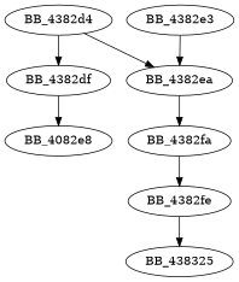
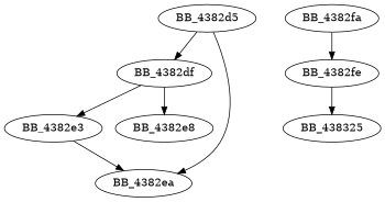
  digraph {
-   BB_4382d5 [label=BB_4382d4]
+   BB_4382d5
    BB_4382df
    BB_4382ea
    BB_4382e3
-   BB_4382e8 [label=BB_4082e8]
+   BB_4382e8
    BB_4382fa
    BB_4382fe
    BB_438325
    BB_4382d5 -> BB_4382df
    BB_4382d5 -> BB_4382ea
+   BB_4382df -> BB_4382e3
    BB_4382df -> BB_4382e8
-   BB_4382ea -> BB_4382fa
    BB_4382e3 -> BB_4382ea
    BB_4382fa -> BB_4382fe
    BB_4382fe -> BB_438325
  }
